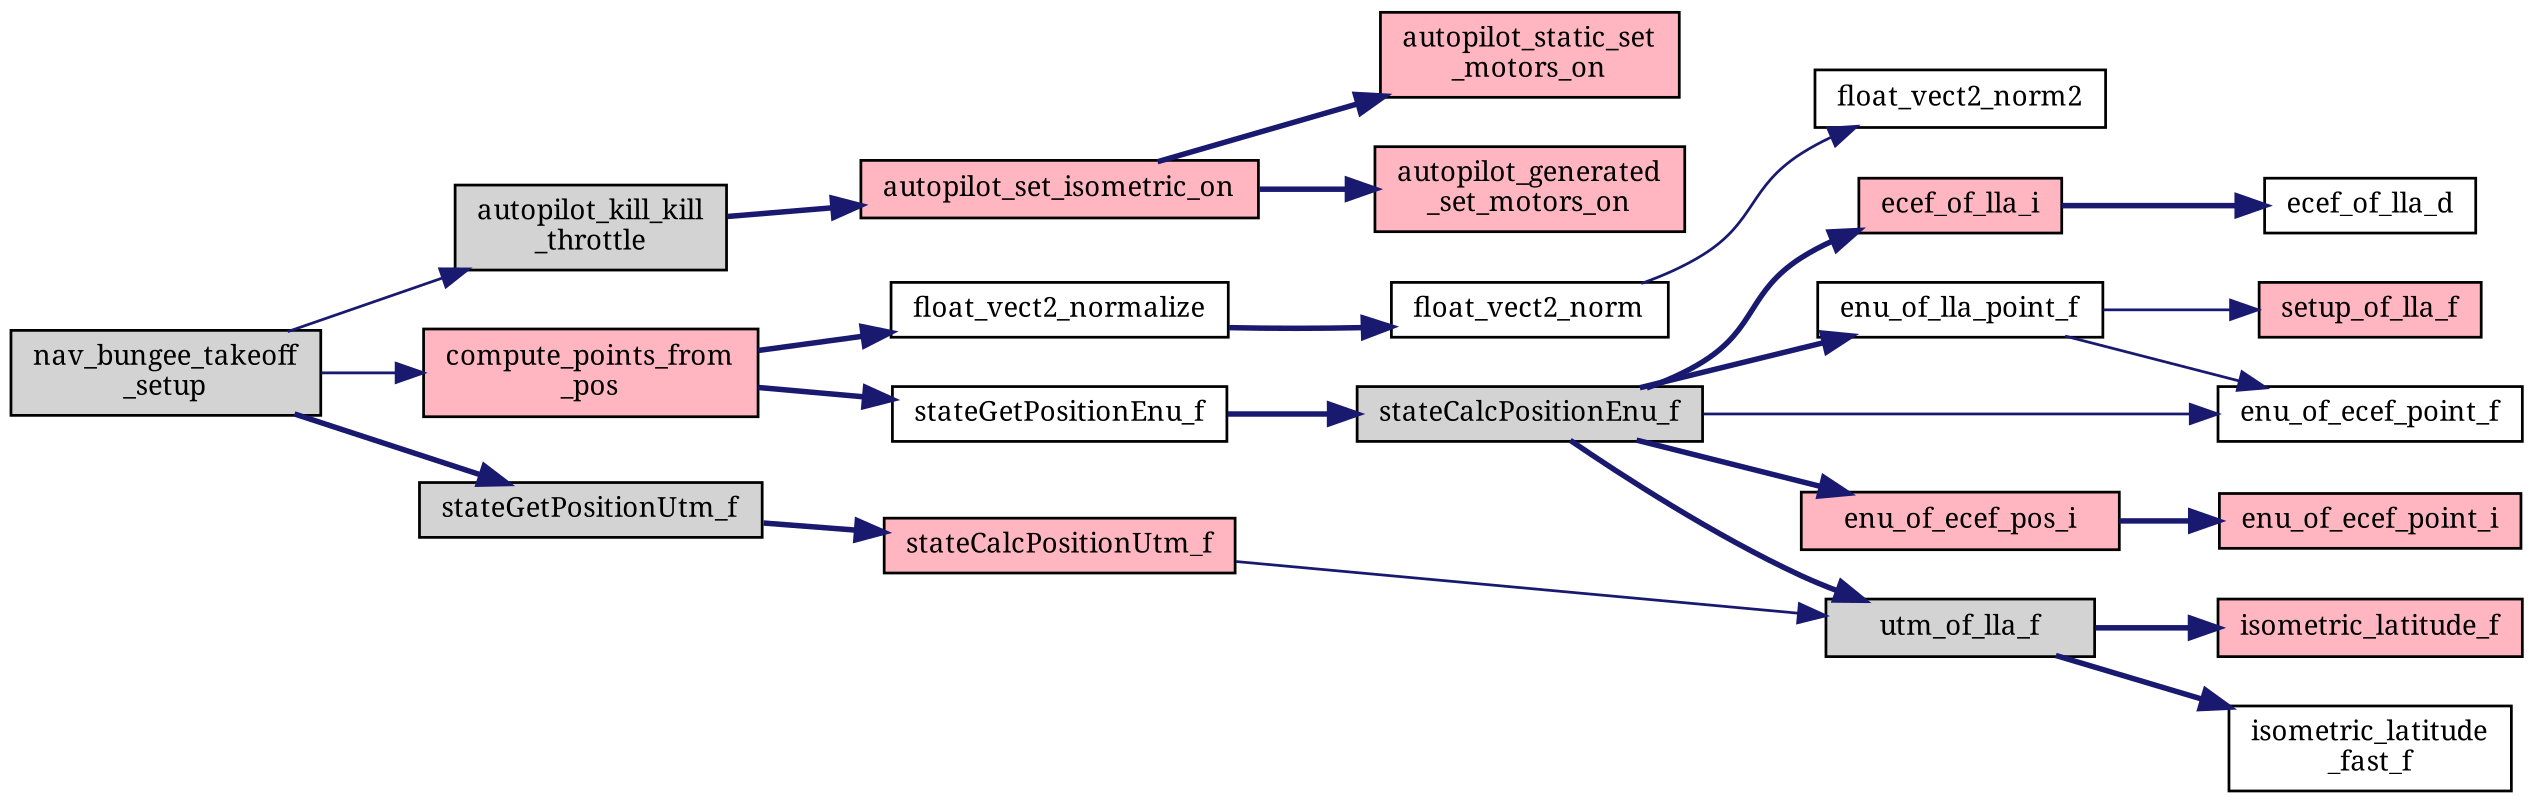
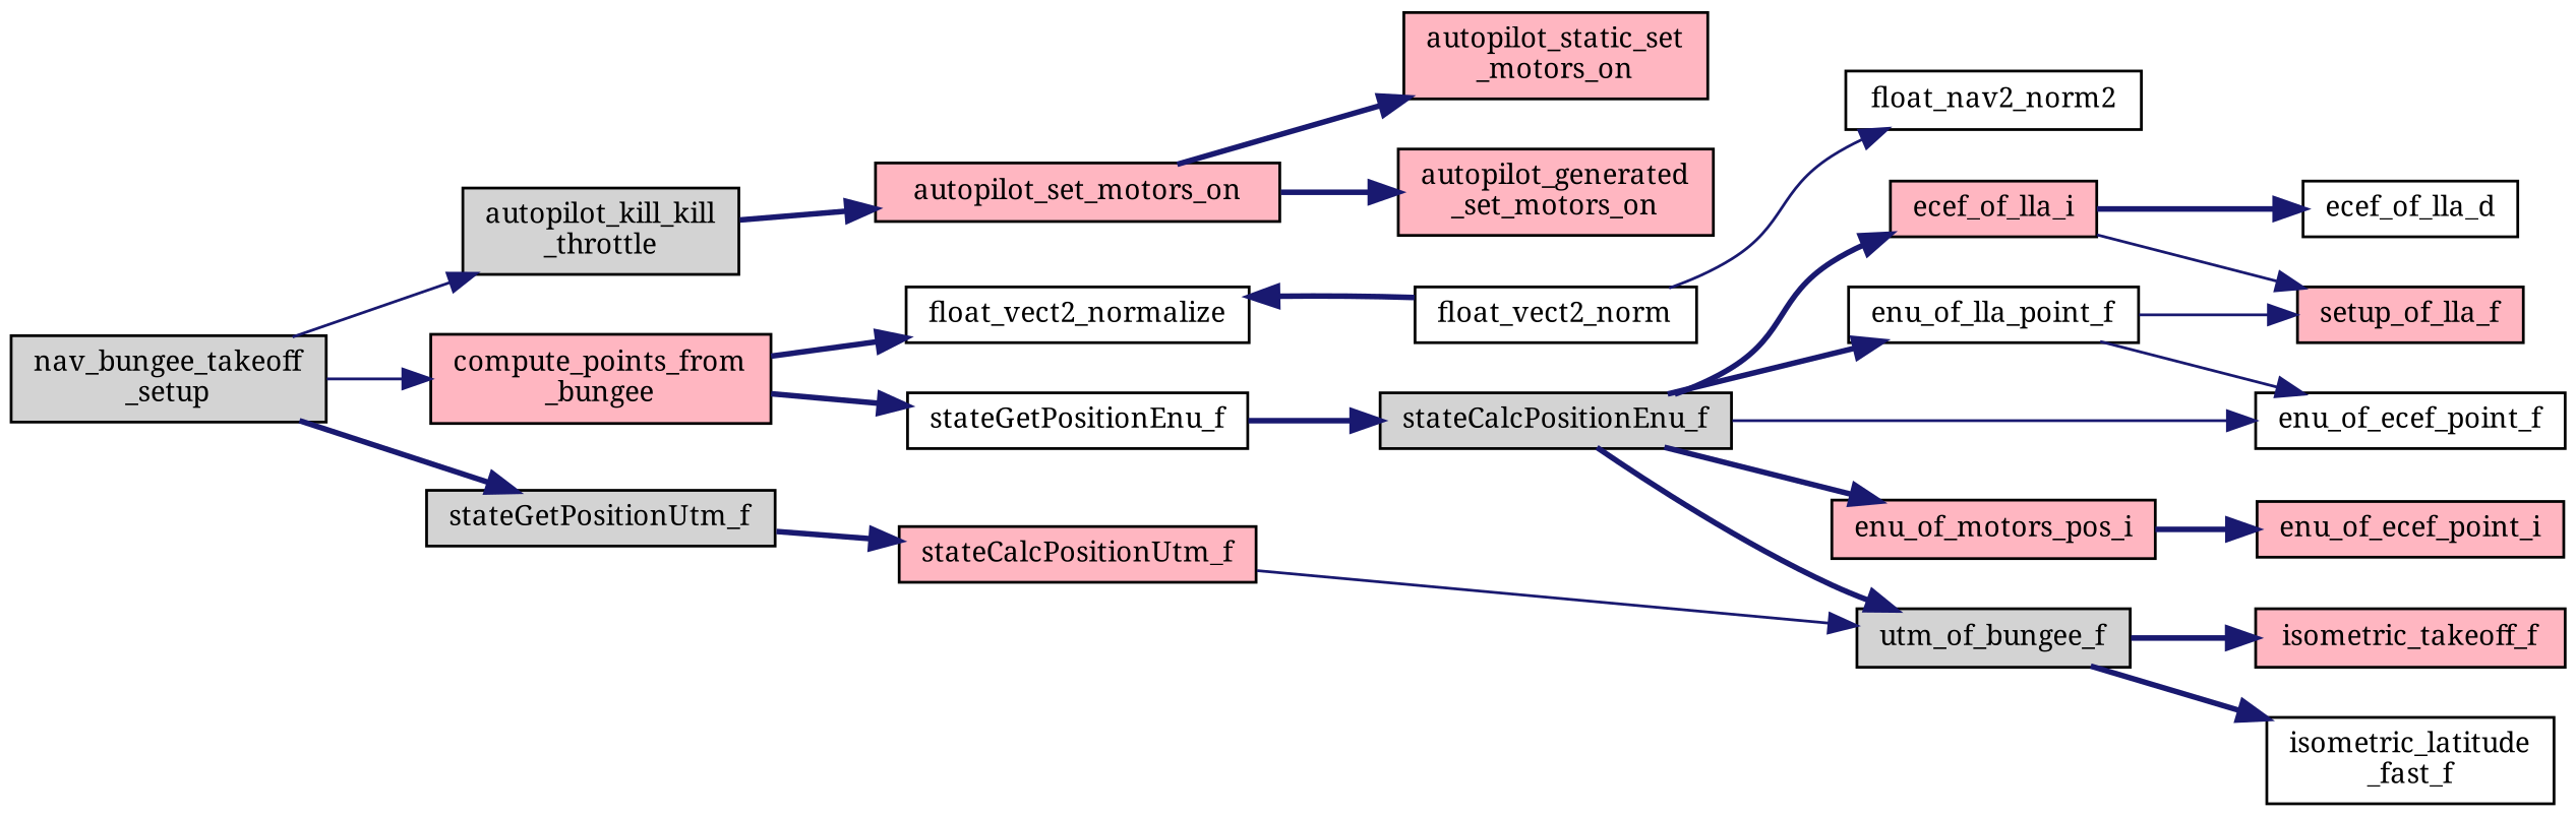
  digraph {
    fontname="Noto Serif"
    rankdir=LR
    node [color=black fillcolor=lightpink fontname="Noto Serif" fontsize=10 shape=record style=filled]
    edge [color=midnightblue fontname="Noto Serif" fontsize=10 labelfontname=FreeSans labelfontsize=10 style=bold]
    n1 [fillcolor=lightgrey fontcolor=black height=0.2 label="nav_bungee_takeoff\l_setup" width=0.4]
    n2 [fillcolor=lightgrey height=0.2 label="autopilot_kill_kill\l_throttle" width=0.4]
-   n3 [height=0.2 label="compute_points_from\l_pos" width=0.4]
+   n3 [height=0.2 label="compute_points_from\l_bungee" width=0.4]
    n4 [fillcolor=lightgrey height=0.2 label=stateGetPositionUtm_f width=0.4]
-   n5 [height=0.2 label=autopilot_set_isometric_on width=0.4]
+   n5 [height=0.2 label=autopilot_set_motors_on width=0.4]
    n6 [fillcolor=white height=0.2 label=float_vect2_normalize width=0.4]
    n7 [fillcolor=white height=0.2 label=stateGetPositionEnu_f width=0.4]
    n8 [height=0.2 label=stateCalcPositionUtm_f width=0.4]
    n9 [height=0.2 label="autopilot_generated\l_set_motors_on" width=0.4]
    n10 [height=0.2 label="autopilot_static_set\l_motors_on" width=0.4]
    n11 [fillcolor=white height=0.2 label=float_vect2_norm width=0.4]
    n12 [fillcolor=lightgrey height=0.2 label=stateCalcPositionEnu_f width=0.4]
-   n13 [fillcolor=white height=0.2 label=float_vect2_norm2 width=0.4]
+   n13 [fillcolor=white height=0.2 label=float_nav2_norm2 width=0.4]
    n14 [fillcolor=white height=0.2 label=enu_of_ecef_point_f width=0.4]
-   n15 [height=0.2 label=enu_of_ecef_pos_i width=0.4]
+   n15 [height=0.2 label=enu_of_motors_pos_i width=0.4]
    n16 [fillcolor=white height=0.2 label=enu_of_lla_point_f width=0.4]
    n17 [height=0.2 label=ecef_of_lla_i width=0.4]
-   n18 [fillcolor=lightgrey height=0.2 label=utm_of_lla_f width=0.4]
+   n18 [fillcolor=lightgrey height=0.2 label=utm_of_bungee_f width=0.4]
    n19 [height=0.2 label=enu_of_ecef_point_i width=0.4]
    n20 [height=0.2 label=setup_of_lla_f width=0.4]
    n21 [fillcolor=white height=0.2 label=ecef_of_lla_d width=0.4]
-   n22 [height=0.2 label=isometric_latitude_f width=0.4]
+   n22 [height=0.2 label=isometric_takeoff_f width=0.4]
    n23 [fillcolor=white height=0.2 label="isometric_latitude\l_fast_f" width=0.4]
    n1 -> n2 [style=solid]
    n1 -> n3 [style=solid]
    n1 -> n4
    n2 -> n5
    n3 -> n6
    n3 -> n7
    n4 -> n8
    n5 -> n9
    n5 -> n10
-   n6 -> n11
+   n11 -> n6
    n7 -> n12
    n8 -> n18 [style=solid]
    n11 -> n13 [style=solid]
    n12 -> n14 [style=solid]
    n12 -> n15
    n12 -> n16
    n12 -> n17
    n12 -> n18
    n15 -> n19
    n16 -> n14 [style=solid]
    n16 -> n20 [style=solid]
+   n17 -> n20 [style=solid]
    n17 -> n21
    n18 -> n22
    n18 -> n23
  }
